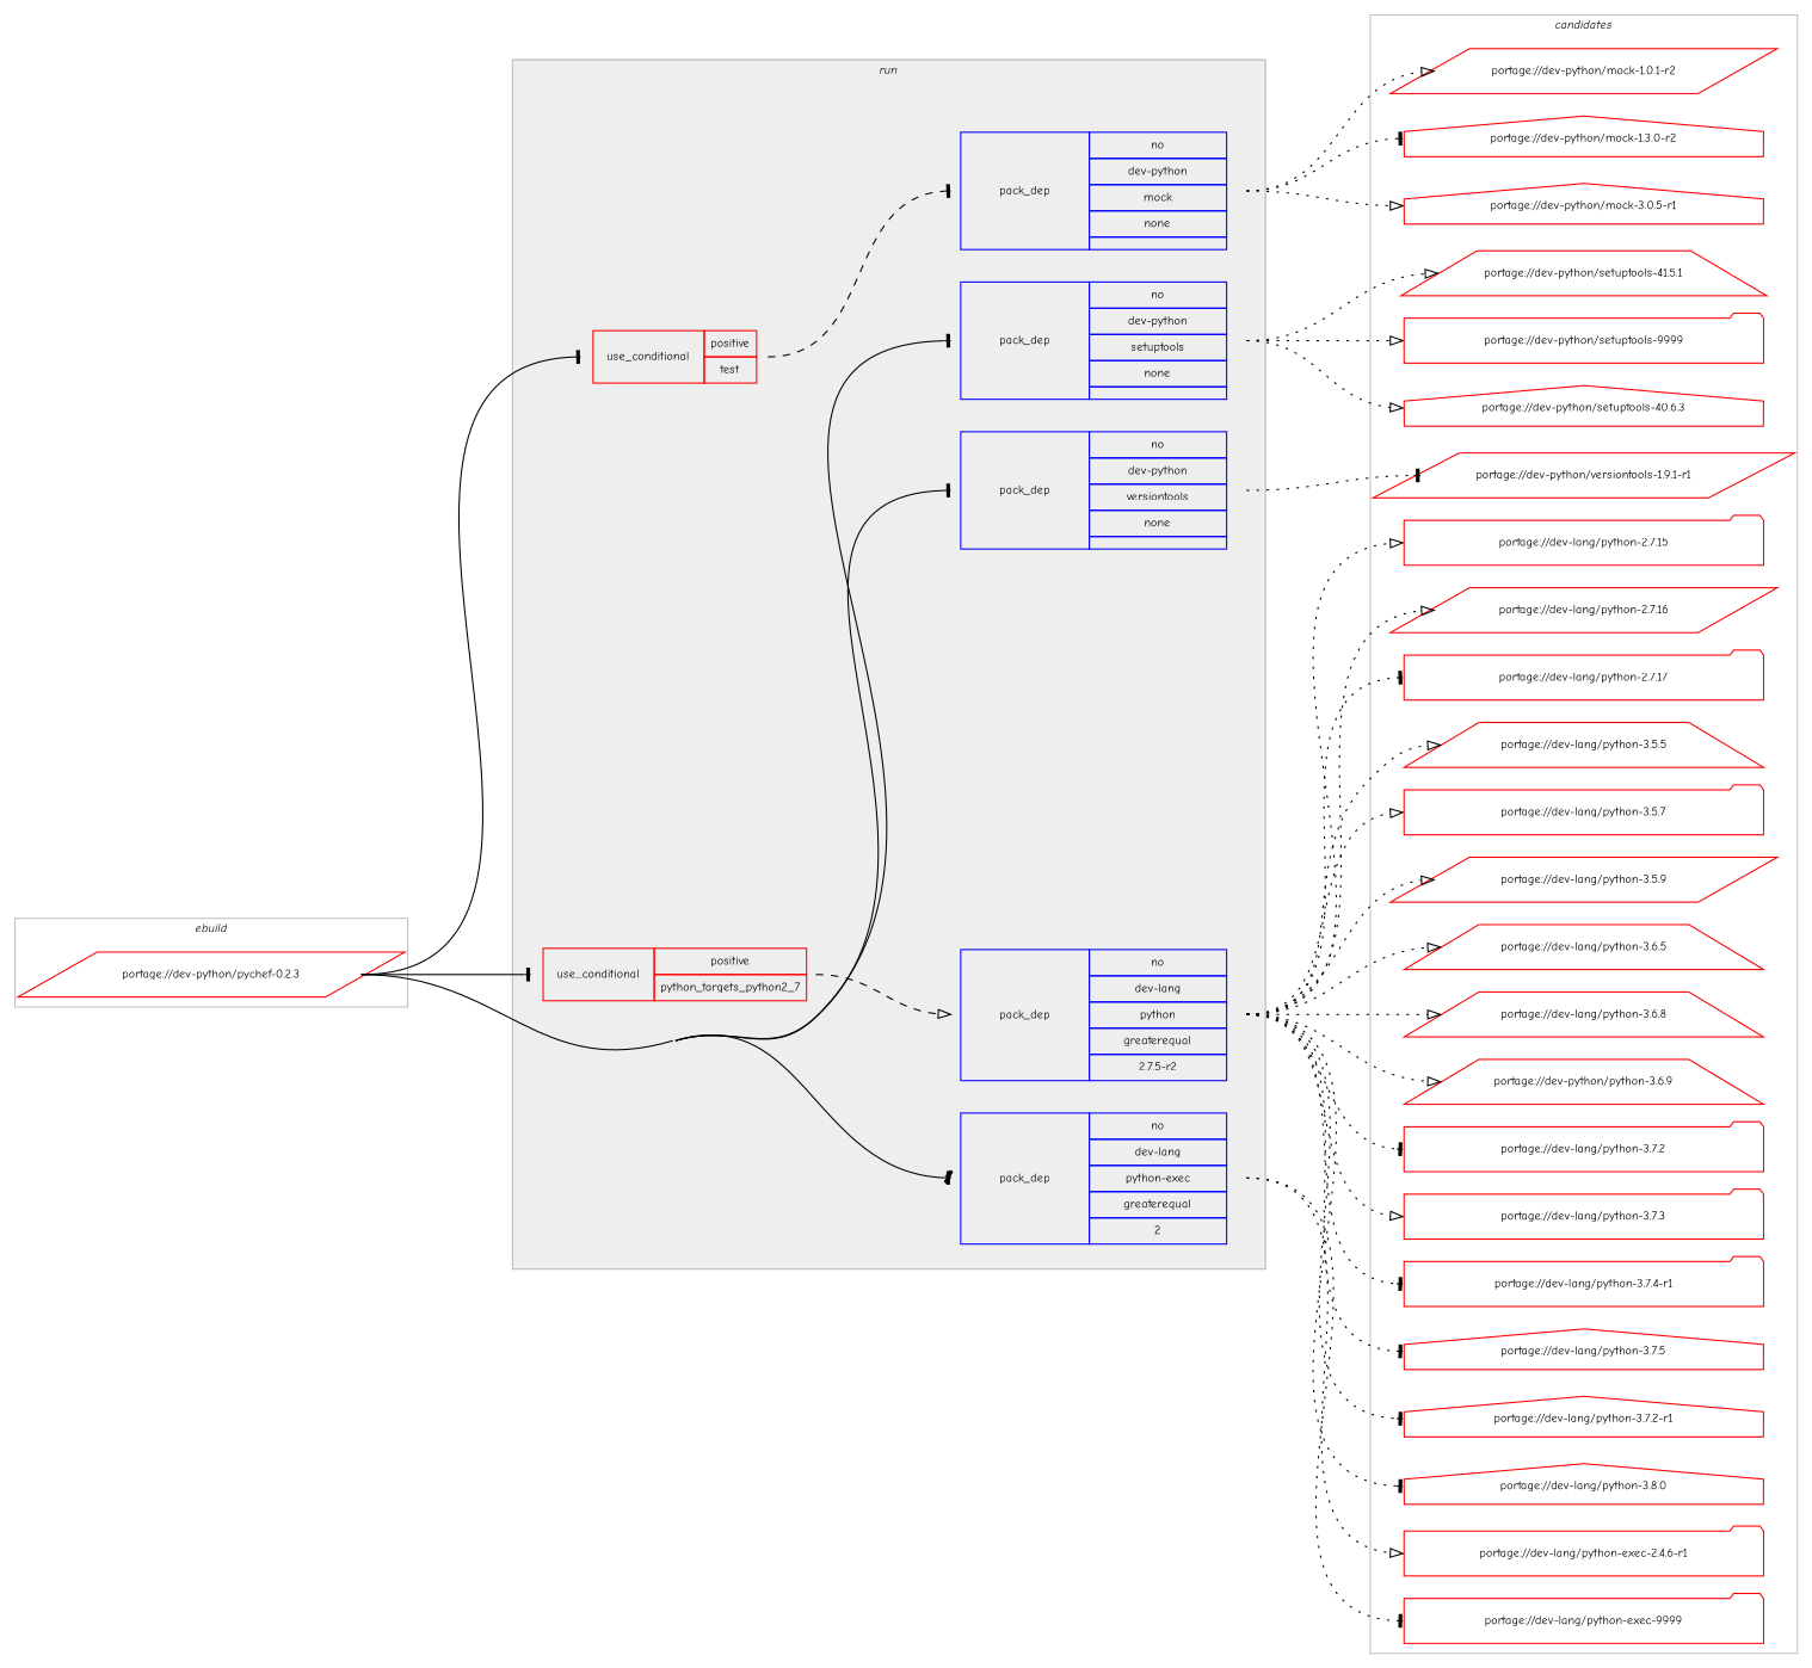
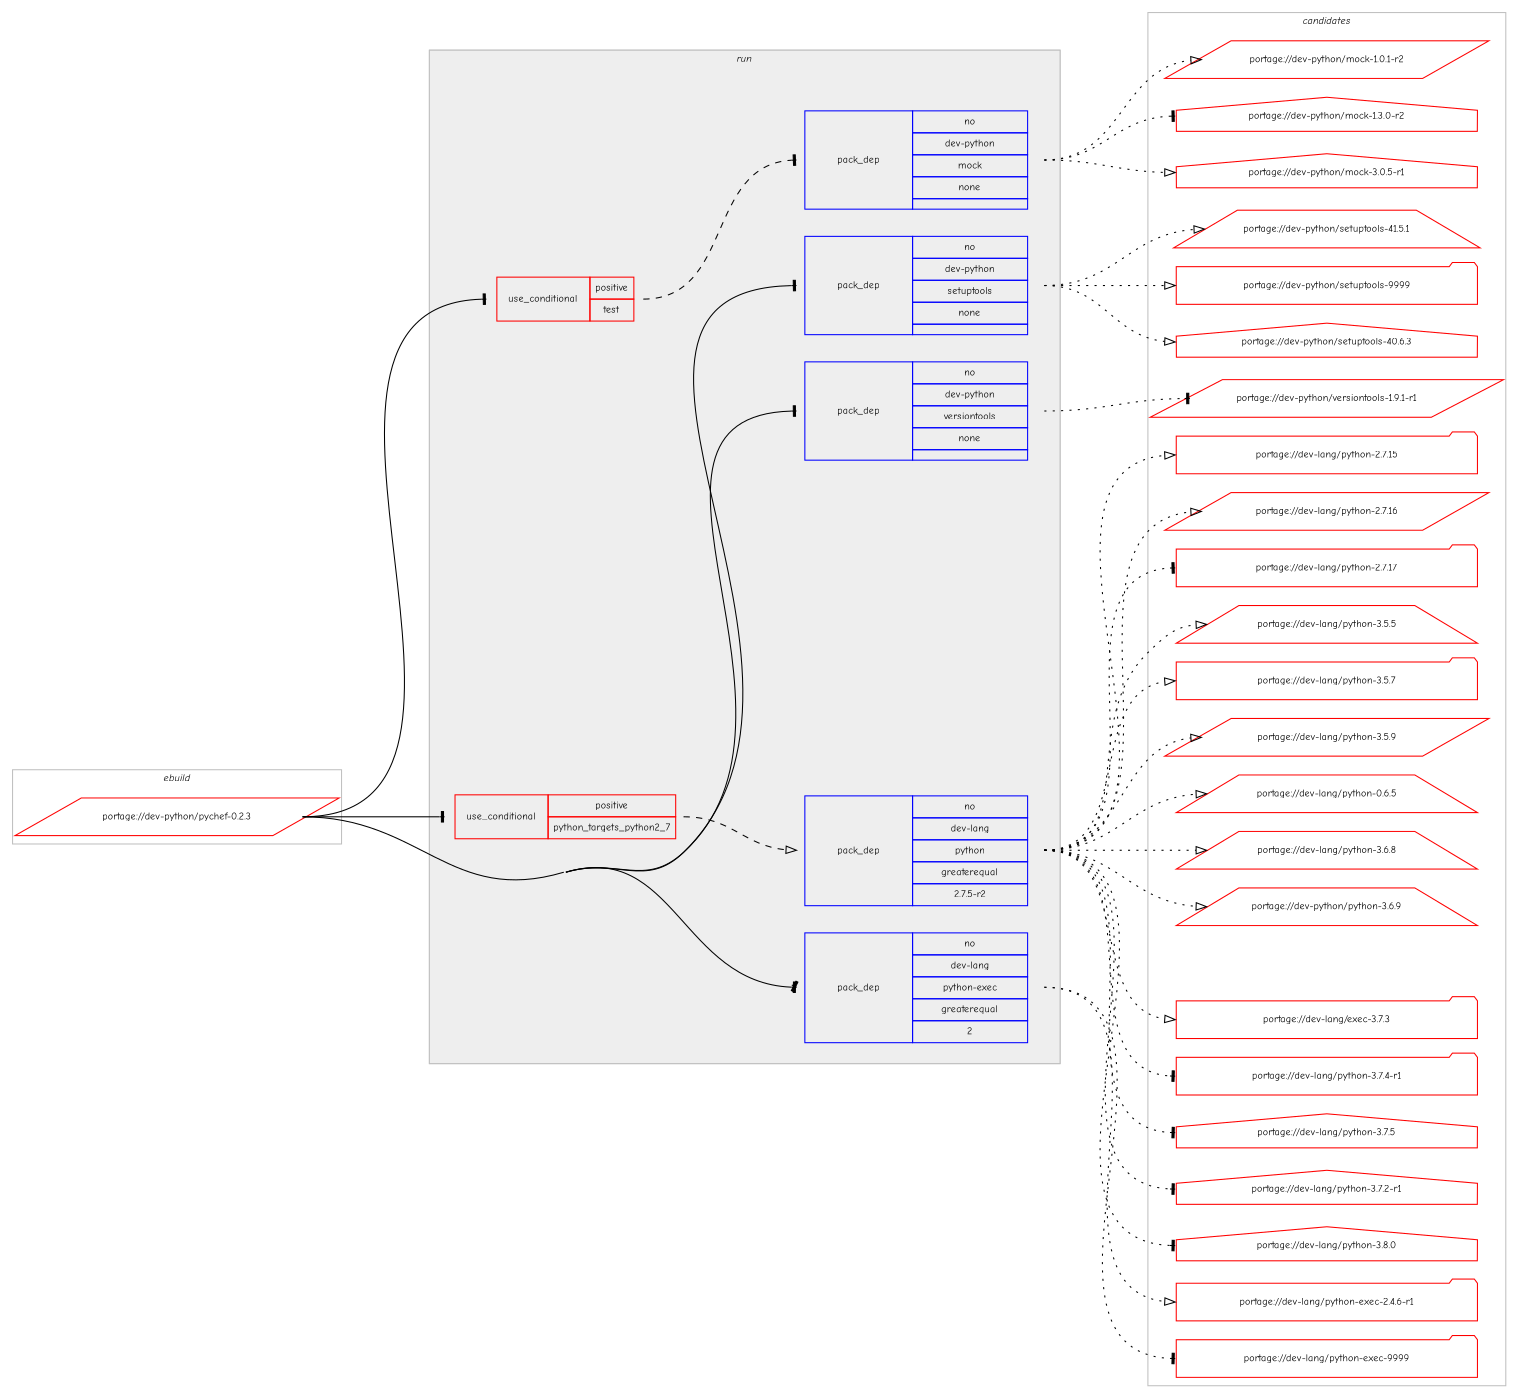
  digraph {
    compound=true
    concentrate=true
    fontname="Comic Neue"
    fontsize=10
    newrank=true
    rankdir=LR
    ranksep=1.5
    node [color=red fontname="Comic Neue" fontsize=10 shape=folder]
    edge [arrowhead=onormal fontname="Comic Neue" headport=w style=dotted tailport=e weight=100]
    n1 [label="portage://dev-python/pychef-0.2.3" shape=parallelogram width=4]
    n2 [color=blue label=<<TABLE BORDER="0" CELLBORDER="1" CELLSPACING="0" CELLPADDING="4" WIDTH="220"><TR><TD ROWSPAN="6" CELLPADDING="30">pack_dep</TD></TR><TR><TD WIDTH="110">no</TD></TR><TR><TD>dev-python</TD></TR><TR><TD>mock</TD></TR><TR><TD>none</TD></TR><TR><TD></TD></TR></TABLE>> shape=none]
    n3 [label=<<TABLE BORDER="0" CELLBORDER="1" CELLSPACING="0" CELLPADDING="4"><TR><TD ROWSPAN="3" CELLPADDING="10">use_conditional</TD></TR><TR><TD>positive</TD></TR><TR><TD>test</TD></TR></TABLE>> shape=none]
    n4 [color=blue label=<<TABLE BORDER="0" CELLBORDER="1" CELLSPACING="0" CELLPADDING="4" WIDTH="220"><TR><TD ROWSPAN="6" CELLPADDING="30">pack_dep</TD></TR><TR><TD WIDTH="110">no</TD></TR><TR><TD>dev-python</TD></TR><TR><TD>setuptools</TD></TR><TR><TD>none</TD></TR><TR><TD></TD></TR></TABLE>> shape=none]
    n5 [color=blue label=<<TABLE BORDER="0" CELLBORDER="1" CELLSPACING="0" CELLPADDING="4" WIDTH="220"><TR><TD ROWSPAN="6" CELLPADDING="30">pack_dep</TD></TR><TR><TD WIDTH="110">no</TD></TR><TR><TD>dev-python</TD></TR><TR><TD>versiontools</TD></TR><TR><TD>none</TD></TR><TR><TD></TD></TR></TABLE>> shape=none]
    n6 [color=blue label=<<TABLE BORDER="0" CELLBORDER="1" CELLSPACING="0" CELLPADDING="4" WIDTH="220"><TR><TD ROWSPAN="6" CELLPADDING="30">pack_dep</TD></TR><TR><TD WIDTH="110">no</TD></TR><TR><TD>dev-lang</TD></TR><TR><TD>python</TD></TR><TR><TD>greaterequal</TD></TR><TR><TD>2.7.5-r2</TD></TR></TABLE>> shape=none]
    n7 [label=<<TABLE BORDER="0" CELLBORDER="1" CELLSPACING="0" CELLPADDING="4"><TR><TD ROWSPAN="3" CELLPADDING="10">use_conditional</TD></TR><TR><TD>positive</TD></TR><TR><TD>python_targets_python2_7</TD></TR></TABLE>> shape=none]
    n8 [color=blue label=<<TABLE BORDER="0" CELLBORDER="1" CELLSPACING="0" CELLPADDING="4" WIDTH="220"><TR><TD ROWSPAN="6" CELLPADDING="30">pack_dep</TD></TR><TR><TD WIDTH="110">no</TD></TR><TR><TD>dev-lang</TD></TR><TR><TD>python-exec</TD></TR><TR><TD>greaterequal</TD></TR><TR><TD>2</TD></TR></TABLE>> shape=none]
    n9 [label="portage://dev-python/setuptools-40.6.3" shape=house width=4]
    n10 [label="portage://dev-python/setuptools-41.5.1" shape=trapezium width=4]
    n11 [label="portage://dev-python/setuptools-9999" width=4]
    n12 [label="portage://dev-python/mock-1.0.1-r2" shape=parallelogram width=4]
    n13 [label="portage://dev-python/mock-1.3.0-r2" shape=house width=4]
    n14 [label="portage://dev-python/mock-3.0.5-r1" shape=house width=4]
    n15 [label="portage://dev-python/versiontools-1.9.1-r1" shape=parallelogram width=4]
    n16 [label="portage://dev-lang/python-2.7.15" width=4]
    n17 [label="portage://dev-lang/python-2.7.16" shape=parallelogram width=4]
    n18 [label="portage://dev-lang/python-2.7.17" width=4]
    n19 [label="portage://dev-lang/python-3.5.5" shape=trapezium width=4]
    n20 [label="portage://dev-lang/python-3.5.7" width=4]
    n21 [label="portage://dev-lang/python-3.5.9" shape=parallelogram width=4]
-   n22 [label="portage://dev-lang/python-3.6.5" shape=trapezium width=4]
+   n22 [label="portage://dev-lang/python-0.6.5" shape=trapezium width=4]
    n23 [label="portage://dev-lang/python-3.6.8" shape=trapezium width=4]
    n24 [label="portage://dev-python/python-3.6.9" shape=trapezium width=4]
-   n25 [label="portage://dev-lang/python-3.7.2" width=4]
-   n26 [label="portage://dev-lang/python-3.7.3" width=4]
+   n26 [label="portage://dev-lang/exec-3.7.3" width=4]
    n27 [label="portage://dev-lang/python-3.7.4-r1" width=4]
    n28 [label="portage://dev-lang/python-3.7.5" shape=house width=4]
    n29 [label="portage://dev-lang/python-3.7.2-r1" shape=house width=4]
    n30 [label="portage://dev-lang/python-3.8.0" shape=house width=4]
    n31 [label="portage://dev-lang/python-exec-2.4.6-r1" width=4]
    n32 [label="portage://dev-lang/python-exec-9999" width=4]
    subgraph cluster_1 {
      color=gray
      label=<<i>ebuild</i>>
      rank=same
      n1
    }
    subgraph cluster_2 {
      color=gray
      label=<<i>dependencies</i>>
      subgraph cluster_3 {
        color=gray
        fillcolor="#eeeeee"
        label=<<i>compile</i>>
        style=filled
        subgraph sub_4 {
          color=gray
          fillcolor="#eeeeee"
          label=<<i>compile</i>>
          style=filled
          n3
          subgraph sub_5 {
            color=gray
            fillcolor="#eeeeee"
            label=<<i>compile</i>>
            style=filled
            n2
          }
        }
        subgraph sub_6 {
          color=gray
          fillcolor="#eeeeee"
          label=<<i>compile</i>>
          style=filled
          n4
        }
        subgraph sub_7 {
          color=gray
          fillcolor="#eeeeee"
          label=<<i>compile</i>>
          style=filled
          n5
        }
      }
      subgraph cluster_8 {
        color=gray
        fillcolor="#eeeeee"
        label=<<i>compile and run</i>>
        style=filled
        subgraph sub_9 {
          color=gray
          fillcolor="#eeeeee"
          label=<<i>compile and run</i>>
          style=filled
          n7
          subgraph sub_10 {
            color=gray
            fillcolor="#eeeeee"
            label=<<i>compile and run</i>>
            style=filled
            n6
          }
        }
        subgraph sub_11 {
          color=gray
          fillcolor="#eeeeee"
          label=<<i>compile and run</i>>
          style=filled
          n8
        }
      }
      subgraph cluster_12 {
        color=gray
        fillcolor="#eeeeee"
        label=<<i>run</i>>
        style=filled
      }
    }
    subgraph cluster_13 {
      color=gray
      label=<<i>candidates</i>>
      rank=same
      subgraph sub_14 {
        color=black
        label=<<i>candidates</i>>
        nodesep=1
        rank=same
        n9
        n10
        n11
      }
      subgraph sub_15 {
        color=black
        label=<<i>candidates</i>>
        nodesep=1
        rank=same
        n12
        n13
        n14
      }
      subgraph sub_16 {
        color=black
        label=<<i>candidates</i>>
        nodesep=1
        rank=same
        n15
      }
      subgraph sub_17 {
        color=black
        label=<<i>candidates</i>>
        nodesep=1
        rank=same
        n16
        n17
        n18
        n19
        n20
        n21
        n22
        n23
        n24
-       n25
        n26
        n27
        n28
        n29
        n30
      }
      subgraph sub_18 {
        color=black
        label=<<i>candidates</i>>
        nodesep=1
        rank=same
        n31
        n32
      }
    }
    n1 -> n3 [arrowhead=tee style=solid weight=20]
    n1 -> n4 [arrowhead=tee style=solid weight=20]
    n1 -> n5 [arrowhead=tee style=solid weight=20]
    n1 -> n7 [arrowhead=tee style=solid weight=20]
    n1 -> n8 [arrowhead=tee style=solid weight=20]
    n2 -> n12
    n2 -> n13 [arrowhead=tee]
    n2 -> n14
    n3 -> n2 [arrowhead=tee style=dashed weight=20]
    n4 -> n9
    n4 -> n10
    n4 -> n11
    n5 -> n15 [arrowhead=tee]
    n6 -> n16
    n6 -> n17
    n6 -> n18 [arrowhead=tee]
    n6 -> n19
    n6 -> n20
    n6 -> n21
    n6 -> n22
    n6 -> n23
    n6 -> n24
-   n6 -> n25 [arrowhead=tee]
    n6 -> n26
    n6 -> n27 [arrowhead=tee]
    n6 -> n28 [arrowhead=tee]
    n6 -> n29 [arrowhead=tee]
    n6 -> n30 [arrowhead=tee]
    n7 -> n6 [style=dashed weight=20]
    n8 -> n31
    n8 -> n32 [arrowhead=tee]
  }
